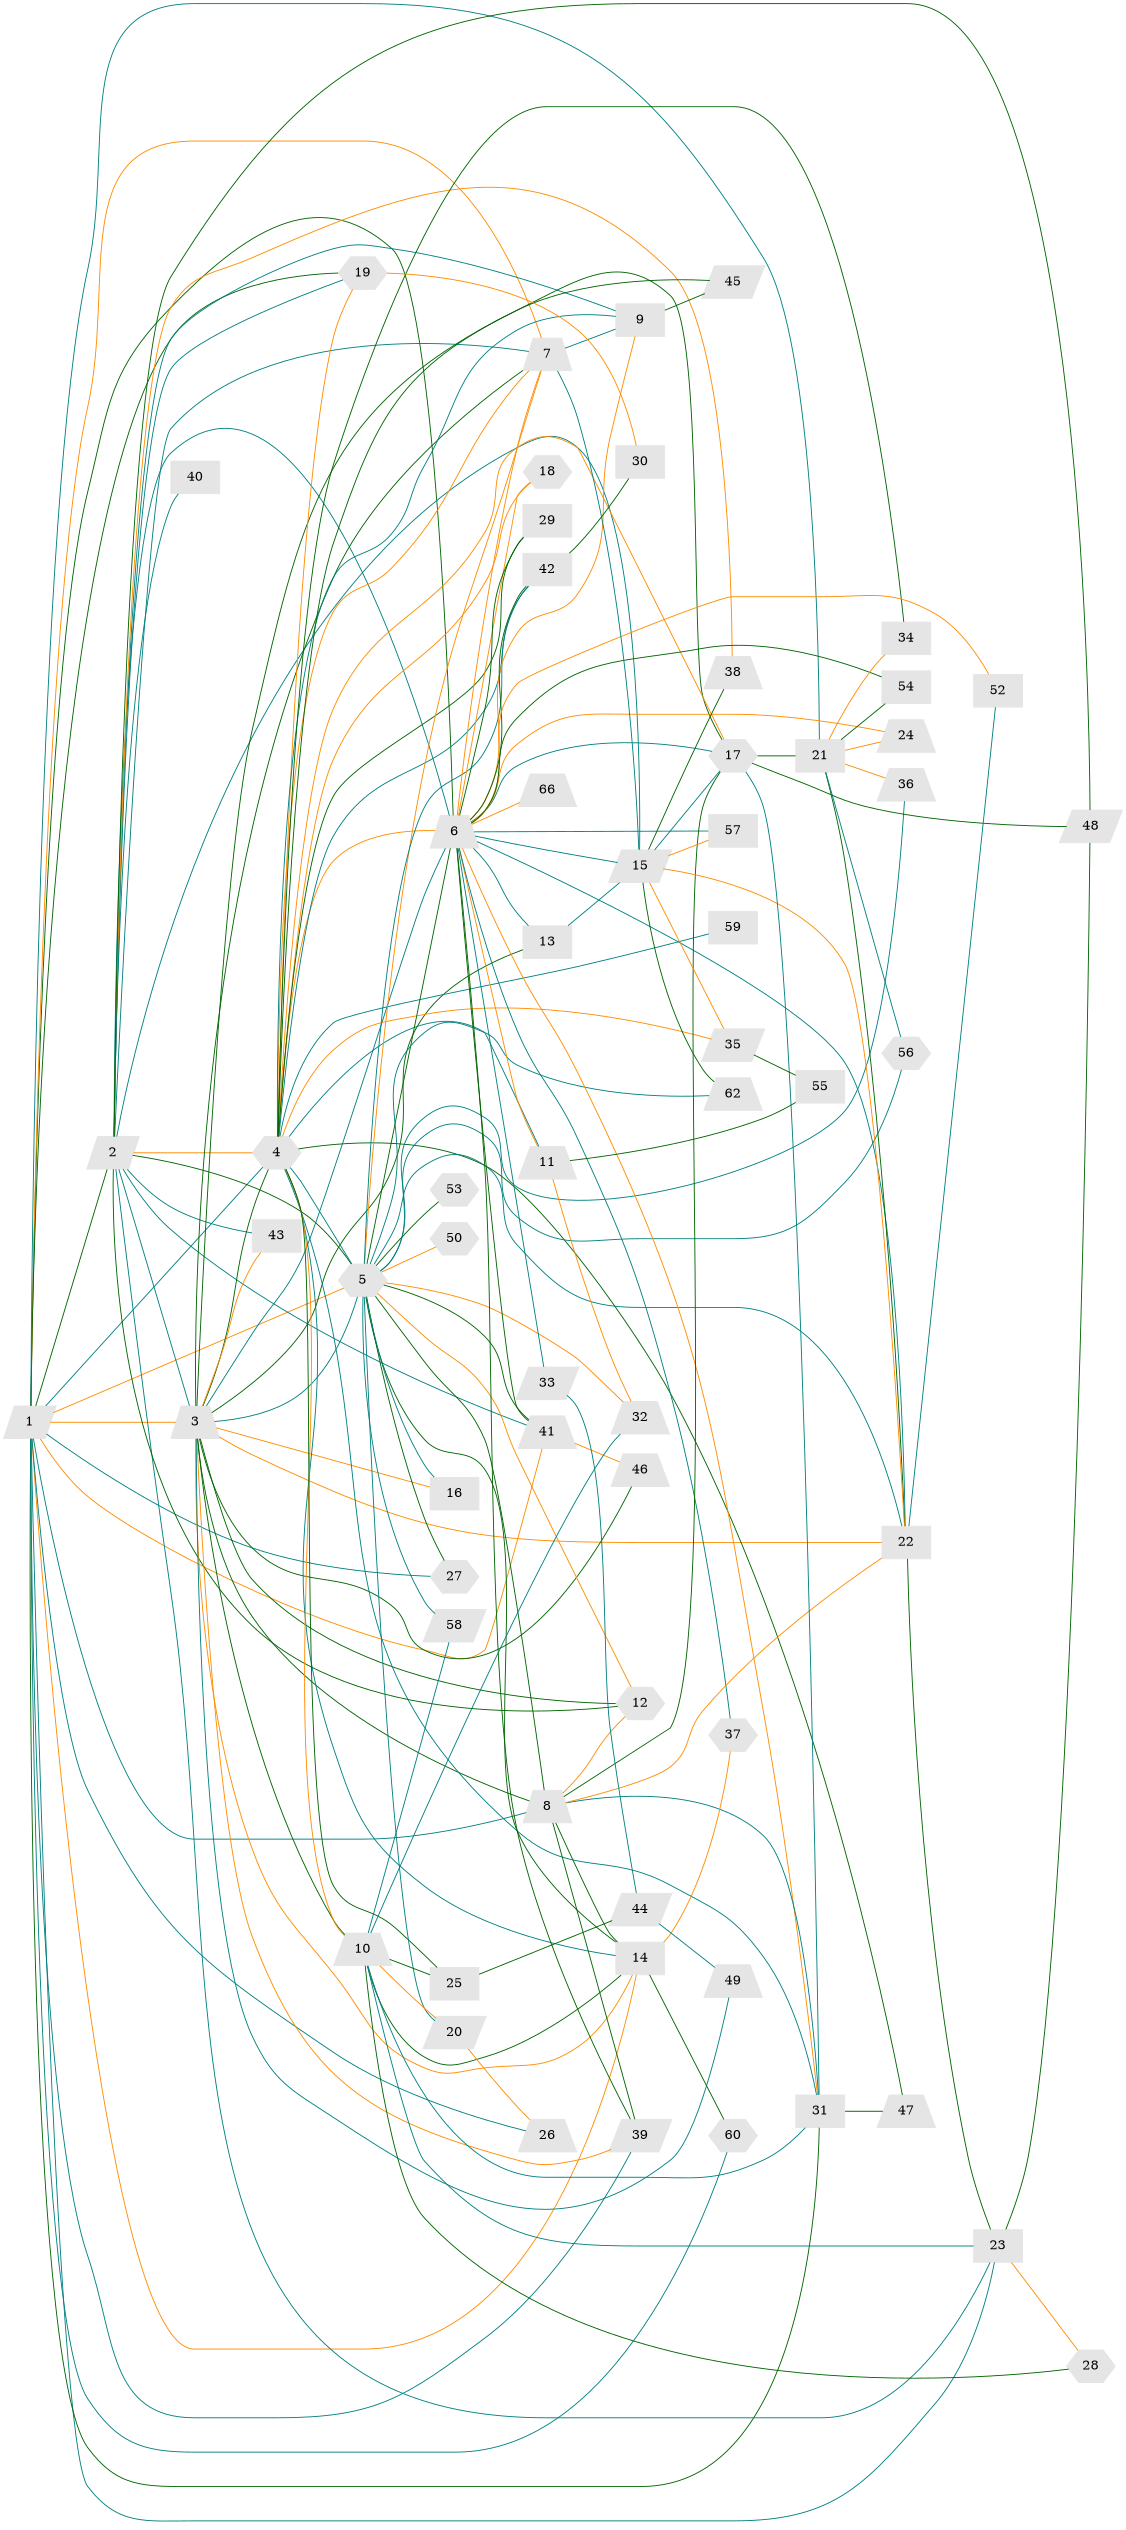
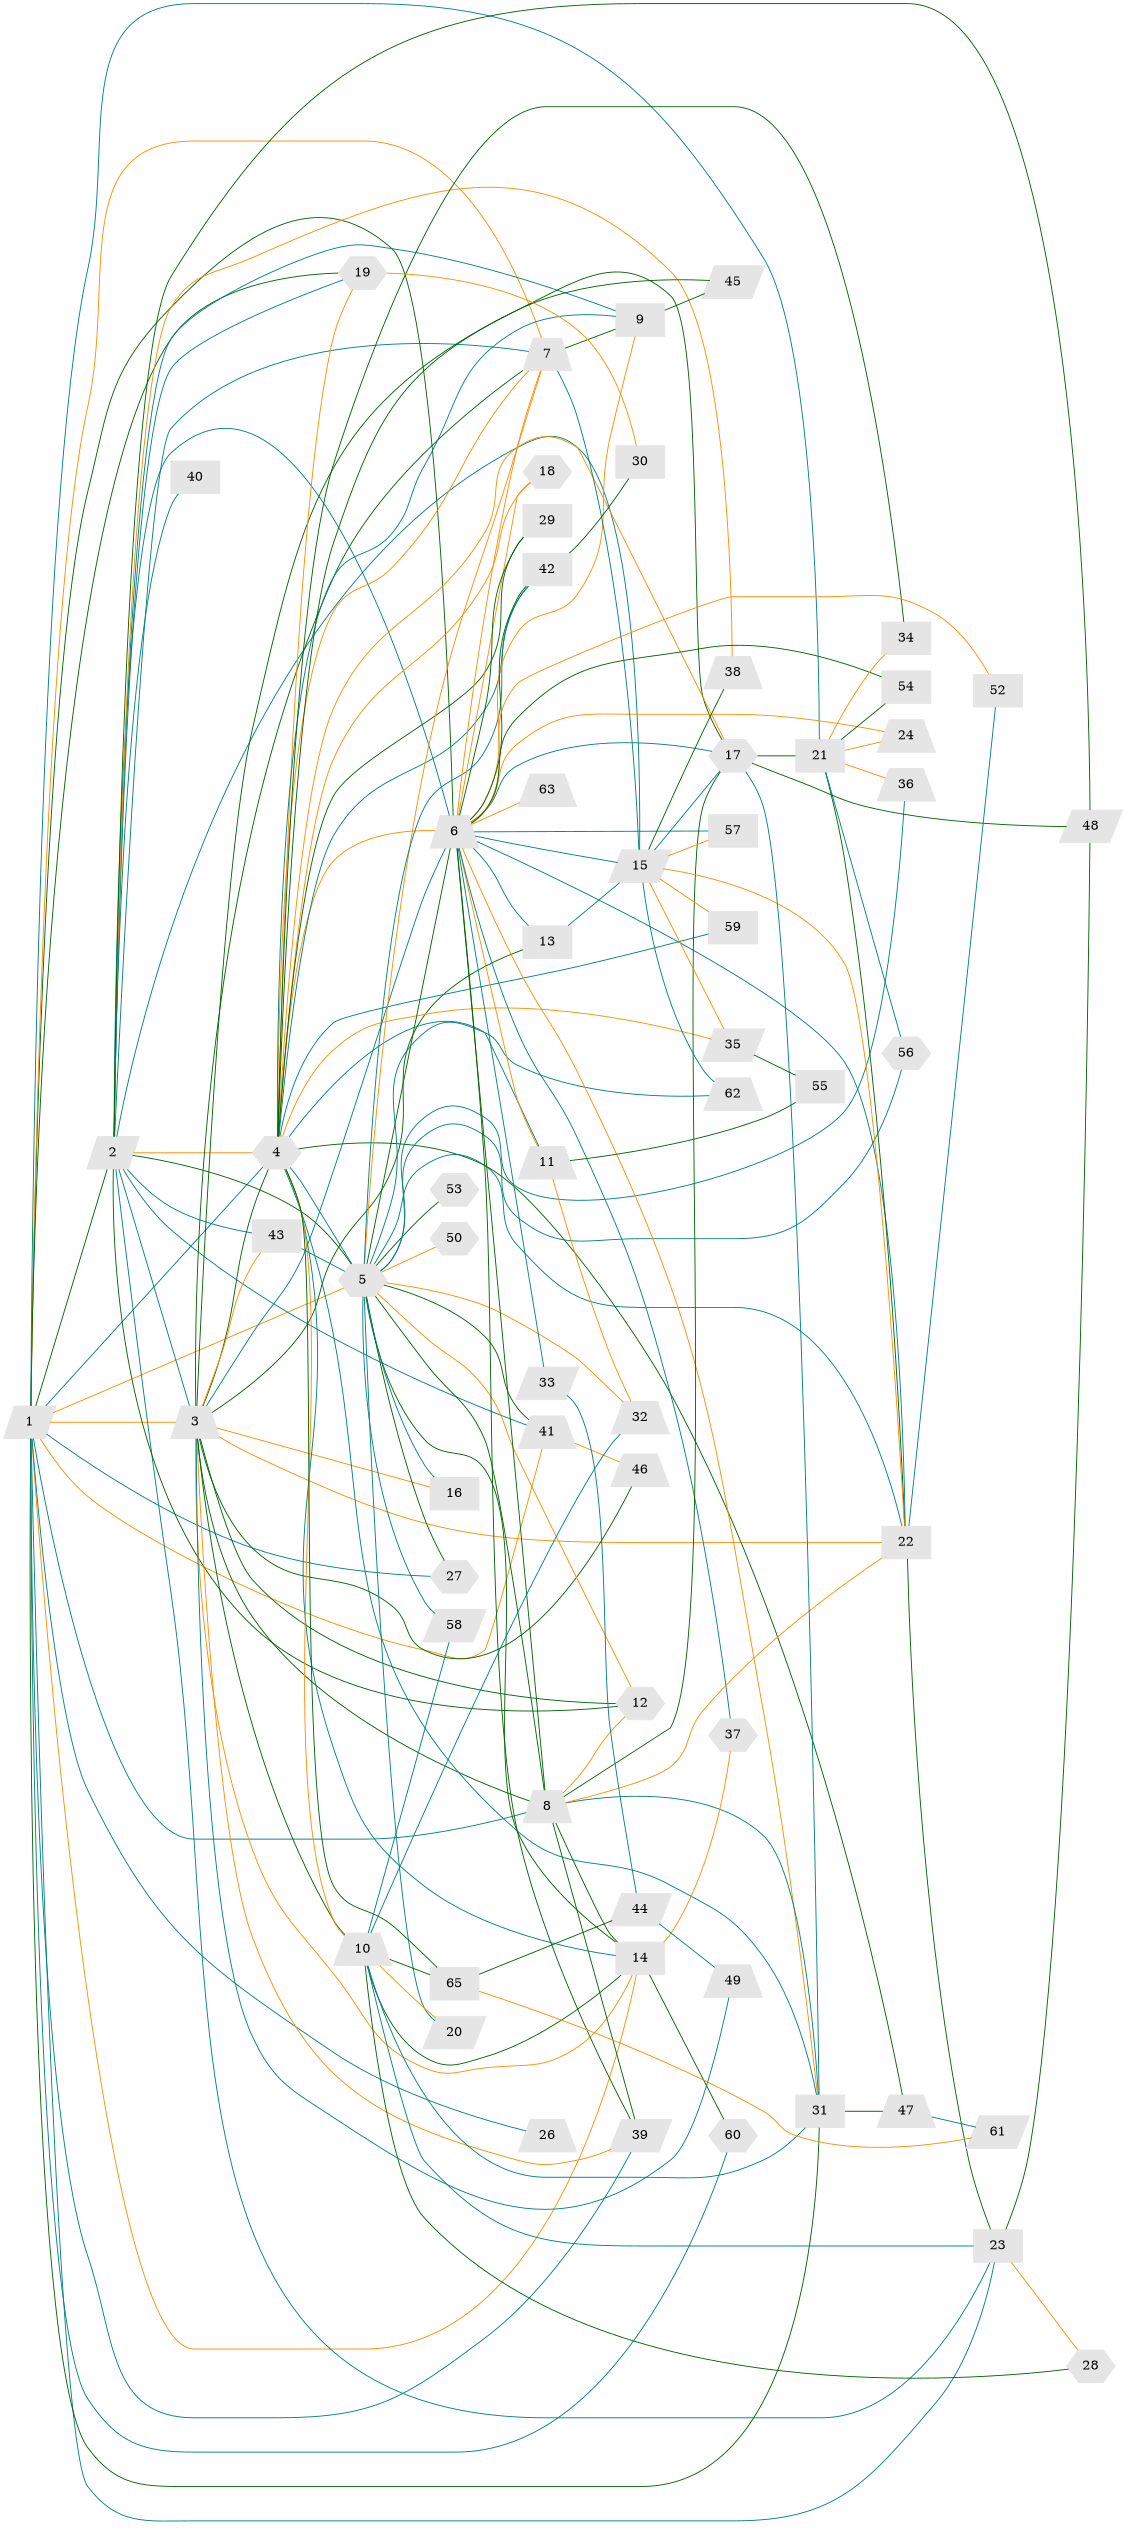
  graph {
    rankdir=LR
    node [color=gray90 shape=box style=filled]
    edge [color=teal weight=1.0]
    1 [shape=parallelogram]
    2 [shape=parallelogram]
    3 [shape=trapezium]
    4 [shape=hexagon]
    5 [shape=hexagon]
    6 [shape=trapezium]
    7 [shape=trapezium]
    8 [shape=trapezium]
    14
    19 [shape=hexagon]
    21
    23
    26 [shape=trapezium]
    27 [shape=hexagon]
    31
    39 [shape=parallelogram]
    41 [shape=trapezium]
    60 [shape=hexagon]
    9
    12 [shape=hexagon]
    15 [shape=parallelogram]
    38 [shape=trapezium]
    40
    43
    48 [shape=parallelogram]
    10 [shape=trapezium]
    13
    16
    17 [shape=hexagon]
    22
    46 [shape=trapezium]
    49 [shape=trapezium]
    11 [shape=trapezium]
    18 [shape=hexagon]
-   25
+   25 [label=65]
    29
    34
    35 [shape=parallelogram]
    42
    45 [shape=parallelogram]
    47 [shape=trapezium]
    59
    20 [shape=parallelogram]
    32 [shape=trapezium]
    36 [shape=trapezium]
    50 [shape=hexagon]
    53 [shape=hexagon]
    56 [shape=hexagon]
    58 [shape=parallelogram]
    62 [shape=trapezium]
    24 [shape=trapezium]
    33 [shape=parallelogram]
    37 [shape=hexagon]
    52
    54
    57
-   63 [shape=trapezium label=66]
+   63 [shape=trapezium]
    30
    28 [shape=hexagon]
    55
    44 [shape=parallelogram]
+   61 [shape=parallelogram]
    1 -- 2 [color=darkgreen weight=2.0]
    1 -- 3 [color=darkorange weight=4.0]
    1 -- 4 [weight=4.0]
    1 -- 5 [color=darkorange weight=2.0]
    1 -- 6 [color=darkgreen weight=2.0]
    1 -- 7 [color=darkorange weight=3.0]
    1 -- 8 [weight=2.0]
    1 -- 14 [color=darkorange]
    1 -- 19 [color=darkgreen]
    1 -- 21
    1 -- 23
    1 -- 26
    1 -- 27
    1 -- 31 [color=darkgreen weight=8.0]
    1 -- 39
    1 -- 41 [color=darkorange]
    1 -- 60
    2 -- 3 [weight=2.0]
    2 -- 4 [color=darkorange weight=2.0]
    2 -- 5 [color=darkgreen]
    2 -- 6
    2 -- 7
    2 -- 19
    2 -- 23
    2 -- 41
    2 -- 9
    2 -- 12 [color=darkgreen]
    2 -- 15 [weight=2.0]
    2 -- 38 [color=darkorange]
    2 -- 40
    2 -- 43
    2 -- 48 [color=darkgreen]
    3 -- 4 [color=darkgreen weight=4.0]
-   3 -- 5 [weight=3.0]
+   43 -- 5 [weight=3.0]
    3 -- 6 [weight=3.0]
    3 -- 7 [color=darkgreen weight=2.0]
    3 -- 8 [color=darkgreen]
    3 -- 14 [color=darkorange]
    3 -- 39 [color=darkorange]
    3 -- 12 [color=darkgreen]
    3 -- 43 [color=darkorange]
    3 -- 10 [color=darkgreen weight=3.0]
    3 -- 13 [color=darkgreen weight=2.0]
    3 -- 16 [color=darkorange weight=2.0]
    3 -- 17 [color=darkgreen]
    3 -- 22 [color=darkorange weight=4.0]
    3 -- 46 [color=darkgreen]
    3 -- 49
    4 -- 5 [weight=2.0]
    4 -- 6 [color=darkorange weight=2.0]
    4 -- 7 [color=darkorange weight=2.0]
    4 -- 14
    4 -- 19 [color=darkorange]
    4 -- 31
    4 -- 9
    4 -- 10 [color=darkorange weight=11.0]
    4 -- 17 [color=darkorange weight=2.0]
    4 -- 11
    4 -- 18 [color=darkorange]
    4 -- 25 [color=darkgreen]
    4 -- 29 [color=darkgreen]
    4 -- 34 [color=darkgreen]
    4 -- 35 [color=darkorange]
    4 -- 42
    4 -- 45 [color=darkgreen]
    4 -- 47 [color=darkgreen]
    4 -- 59
    5 -- 6 [color=darkgreen]
    5 -- 7 [color=darkorange]
    5 -- 8 [color=darkgreen]
    5 -- 14 [color=darkgreen weight=2.0]
    5 -- 27 [color=darkgreen]
    5 -- 41 [color=darkgreen]
    5 -- 12 [color=darkorange]
    5 -- 16
    5 -- 22
    5 -- 42
    5 -- 20 [weight=2.0]
    5 -- 32 [color=darkorange]
    5 -- 36
    5 -- 50 [color=darkorange]
    5 -- 53 [color=darkgreen]
    5 -- 56
    5 -- 58
    5 -- 62
    6 -- 7 [color=darkorange]
    6 -- 31 [color=darkorange weight=2.0]
    6 -- 39 [color=darkgreen]
-   6 -- 41 [color=darkgreen]
+   6 -- 8 [color=darkgreen]
    6 -- 9 [color=darkorange]
    6 -- 15 [weight=3.0]
    6 -- 13
    6 -- 17
    6 -- 22
    6 -- 11 [color=darkorange]
    6 -- 18 [color=darkorange]
    6 -- 29 [color=darkgreen]
    6 -- 42 [color=darkgreen]
    6 -- 24 [color=darkorange]
    6 -- 33
    6 -- 37
    6 -- 52 [color=darkorange]
    6 -- 54 [color=darkgreen]
    6 -- 57
    6 -- 63 [color=darkorange]
-   7 -- 9
+   7 -- 9 [color=darkgreen]
    7 -- 15 [weight=9.0]
    8 -- 14 [color=darkgreen]
    8 -- 31
    8 -- 39 [color=darkgreen]
    8 -- 12 [color=darkorange weight=3.0]
    8 -- 17 [color=darkgreen]
    8 -- 22 [color=darkorange]
    14 -- 60 [color=darkgreen]
    14 -- 37 [color=darkorange]
    19 -- 30 [color=darkorange]
    21 -- 22 [color=darkgreen]
    21 -- 34 [color=darkorange]
    21 -- 36 [color=darkorange]
    21 -- 56
    21 -- 24 [color=darkorange]
    21 -- 54 [color=darkgreen]
    23 -- 48 [color=darkgreen]
    23 -- 28 [color=darkorange]
    31 -- 47 [color=darkgreen]
    41 -- 46 [color=darkorange]
    9 -- 45 [color=darkgreen]
    15 -- 38 [color=darkgreen]
    15 -- 17
    15 -- 22 [color=darkorange]
    15 -- 35 [color=darkorange]
-   15 -- 62 [color=darkgreen]
+   15 -- 59 [color=darkorange]
+   15 -- 62
    15 -- 57 [color=darkorange]
    10 -- 14 [color=darkgreen]
    10 -- 23 [weight=2.0]
    10 -- 31 [weight=2.0]
    10 -- 25 [color=darkgreen weight=2.0]
    10 -- 20 [color=darkorange]
    10 -- 32
    10 -- 58
    10 -- 28 [color=darkgreen]
    13 -- 15 [weight=4.0]
    17 -- 21 [color=darkgreen]
    17 -- 31
    17 -- 48 [color=darkgreen]
    22 -- 23 [color=darkgreen]
    22 -- 52
    11 -- 32 [color=darkorange]
    11 -- 55 [color=darkgreen]
    25 -- 44 [color=darkgreen]
+   25 -- 61 [color=darkorange]
    35 -- 55 [color=darkgreen]
    42 -- 30 [color=darkgreen]
-   20 -- 26 [color=darkorange]
+   47 -- 61
    33 -- 44
    44 -- 49
  }
